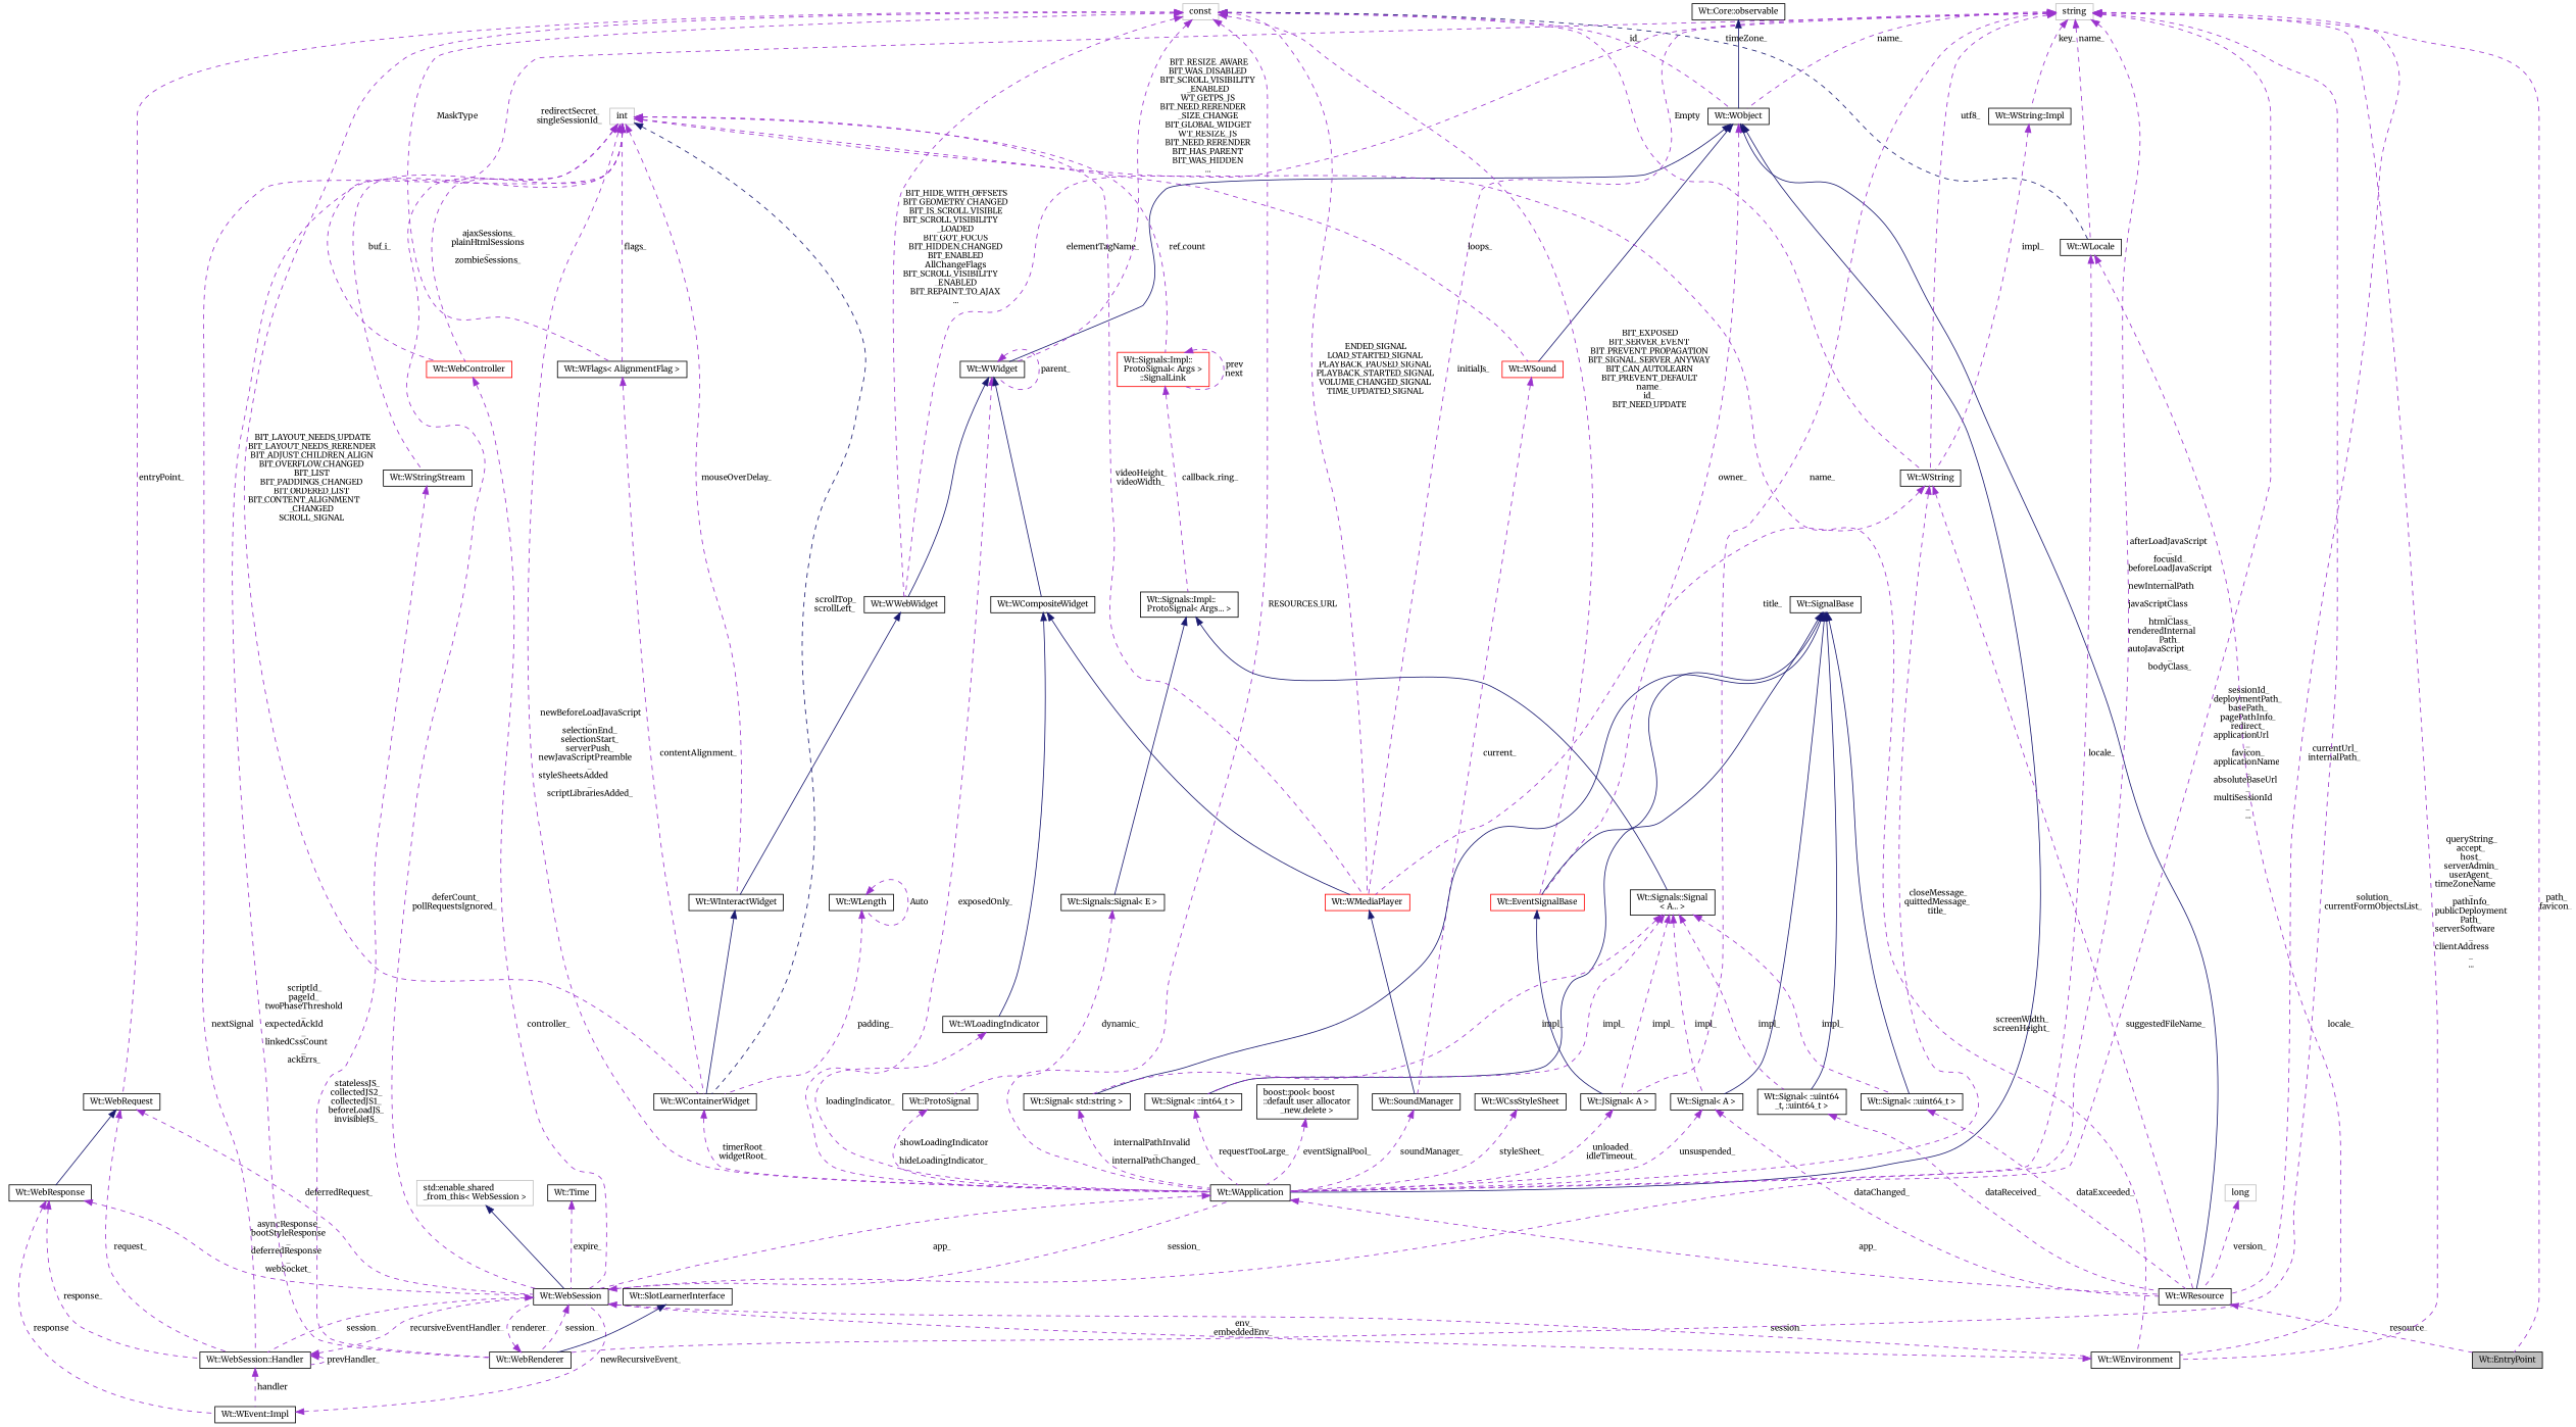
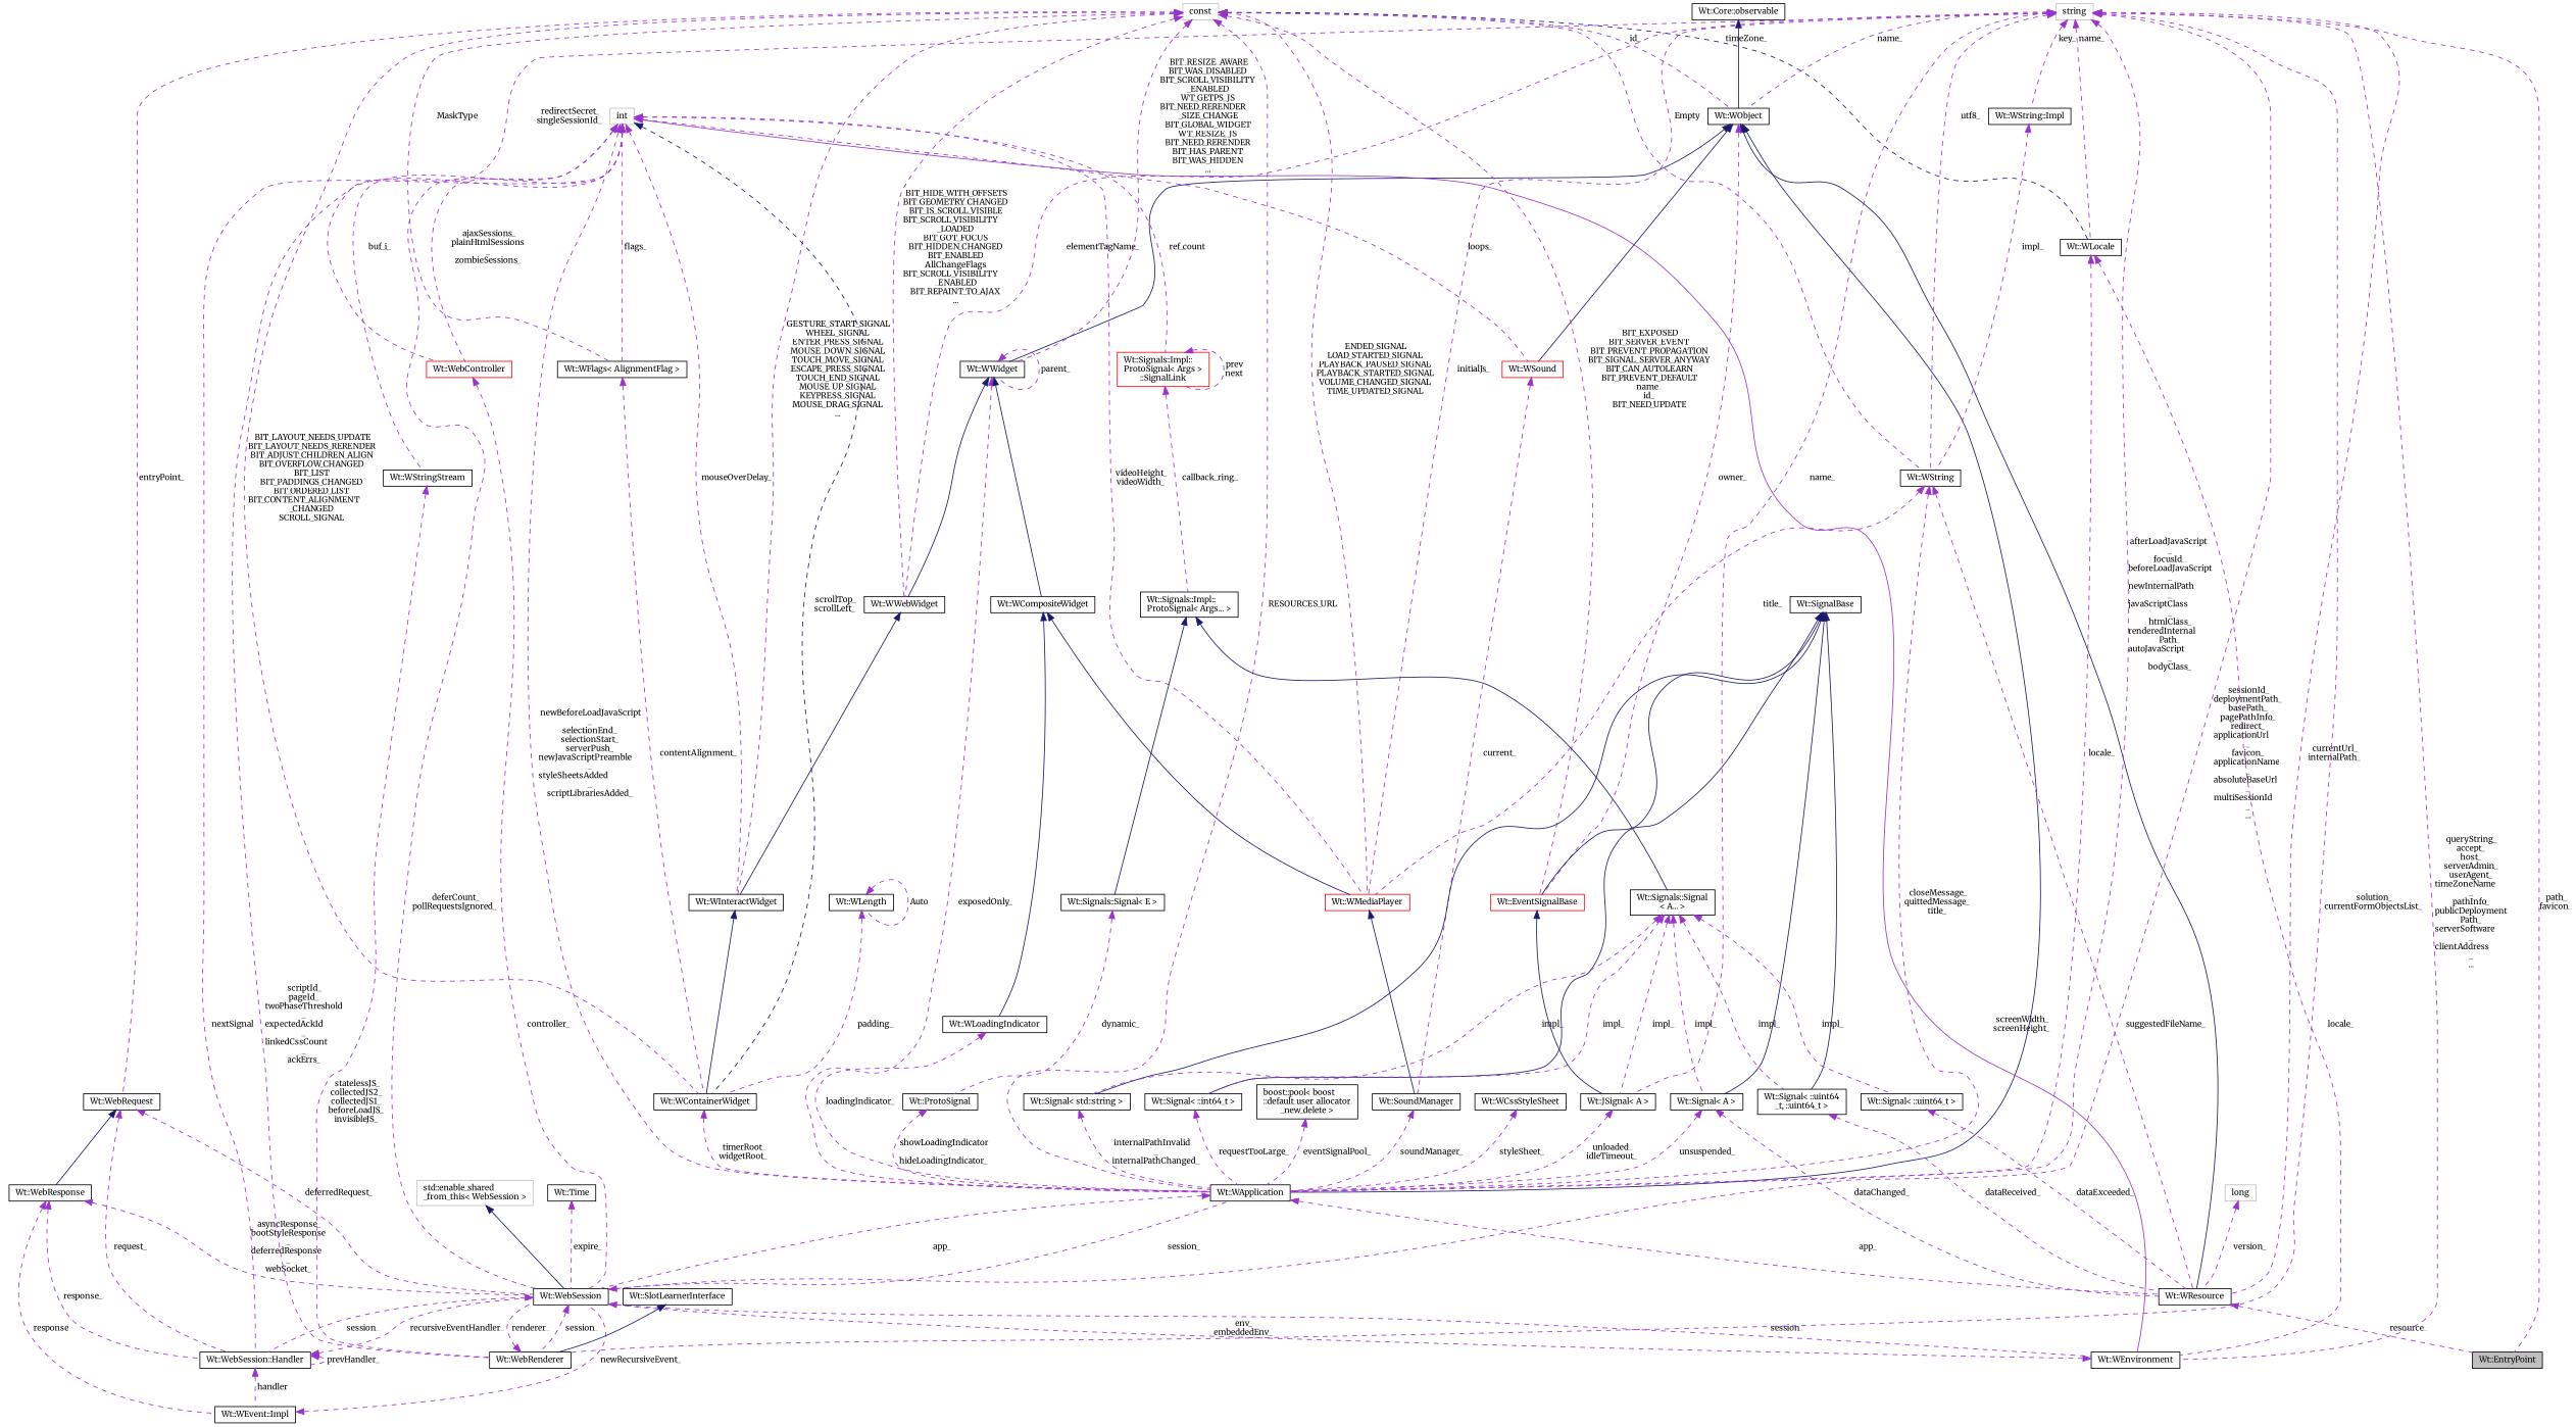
  digraph {
    fontname=Merriweather
    rankdir=TB
    node [color=black fillcolor=white fontname=Merriweather fontsize=10 shape=record style=filled]
    edge [color=darkorchid3 dir=back fontname=Merriweather fontsize=10 labelfontname=Helvetica labelfontsize=10 style=dashed]
    n1 [fillcolor=grey75 fontcolor=black height=0.2 label="Wt::EntryPoint" width=0.4]
    n2 [height=0.2 label="Wt::WResource" width=0.4]
    n3 [height=0.2 label="Wt::WObject" width=0.4]
    n4 [height=0.2 label="Wt::WApplication" width=0.4]
    n5 [height=0.2 label="Wt::WWidget" width=0.4]
    n6 [color=red height=0.2 label="Wt::EventSignalBase" width=0.4]
    n7 [color=red height=0.2 label="Wt::WSound" width=0.4]
    n8 [height=0.2 label="Wt::WebSession" width=0.4]
    n9 [height=0.2 label="Wt::WWebWidget" width=0.4]
    n10 [height=0.2 label="Wt::WCompositeWidget" width=0.4]
    n11 [height=0.2 label="Wt::JSignal\< A \>" width=0.4]
    n12 [height=0.2 label="Wt::SoundManager" width=0.4]
    n13 [height=0.2 label="Wt::Core::observable" width=0.4]
    n14 [color=grey75 height=0.2 label=string width=0.4]
    n15 [height=0.2 label="Wt::WEnvironment" width=0.4]
    n16 [height=0.2 label="Wt::WLocale" width=0.4]
    n17 [height=0.2 label="Wt::WebRenderer" width=0.4]
    n18 [color=red height=0.2 label="Wt::WebController" width=0.4]
    n19 [height=0.2 label="Wt::WString" width=0.4]
    n20 [height=0.2 label="Wt::WString::Impl" width=0.4]
    n21 [color=red height=0.2 label="Wt::WMediaPlayer" width=0.4]
    n22 [height=0.2 label="Wt::WInteractWidget" width=0.4]
    n23 [height=0.2 label="Wt::WebSession::Handler" width=0.4]
    n24 [color=grey75 height=0.2 label=const width=0.4]
    n25 [height=0.2 label="Wt::WContainerWidget" width=0.4]
    n26 [height=0.2 label="Wt::WFlags\< AlignmentFlag \>" width=0.4]
    n27 [height=0.2 label="Wt::WebRequest" width=0.4]
    n28 [height=0.2 label="Wt::WebResponse" width=0.4]
    n29 [height=0.2 label="Wt::Signal\< A \>" width=0.4]
    n30 [height=0.2 label="Wt::SignalBase" width=0.4]
    n31 [height=0.2 label="Wt::Signal\< std::string \>" width=0.4]
    n32 [height=0.2 label="Wt::Signal\< ::int64_t \>" width=0.4]
    n33 [height=0.2 label="Wt::Signal\< ::uint64\l_t, ::uint64_t \>" width=0.4]
    n34 [height=0.2 label="Wt::Signal\< ::uint64_t \>" width=0.4]
    n35 [height=0.2 label="Wt::Signals::Signal\l\< A... \>" width=0.4]
    n36 [height=0.2 label="Wt::Signals::Impl::\lProtoSignal\< Args... \>" width=0.4]
    n37 [height=0.2 label="Wt::Signals::Signal\< E \>" width=0.4]
    n38 [height=0.2 label="Wt::ProtoSignal" width=0.4]
    n39 [color=red height=0.2 label="Wt::Signals::Impl::\lProtoSignal\< Args \>\l::SignalLink" width=0.4]
    n40 [color=grey75 height=0.2 label=int width=0.4]
    n41 [height=0.2 label="Wt::WStringStream" width=0.4]
    n42 [height=0.2 label="Wt::WEvent::Impl" width=0.4]
    n43 [height=0.2 label="Wt::WLoadingIndicator" width=0.4]
    n44 [height=0.2 label="Wt::WLength" width=0.4]
    n45 [color=grey75 height=0.2 label="std::enable_shared\l_from_this\< WebSession \>" width=0.4]
    n46 [height=0.2 label="Wt::SlotLearnerInterface" width=0.4]
    n47 [height=0.2 label="Wt::Time" width=0.4]
    n48 [height=0.2 label="boost::pool\< boost\l::default_user_allocator\l_new_delete \>" width=0.4]
    n49 [height=0.2 label="Wt::WCssStyleSheet" width=0.4]
    n50 [color=grey75 height=0.2 label=long width=0.4]
    n2 -> n1 [label=" resource_"]
    n3 -> n2 [color=midnightblue style=solid]
    n3 -> n4 [color=midnightblue style=solid]
    n3 -> n5 [color=midnightblue style=solid]
    n3 -> n6 [label=" owner_"]
    n3 -> n7 [color=midnightblue style=solid]
    n4 -> n2 [label=" app_"]
    n4 -> n8 [label=" app_"]
    n5 -> n4 [label=" exposedOnly_"]
    n5 -> n5 [label=" parent_"]
    n5 -> n9 [color=midnightblue style=solid]
    n5 -> n10 [color=midnightblue style=solid]
    n6 -> n11 [color=midnightblue style=solid]
    n7 -> n12 [label=" current_"]
    n8 -> n4 [label=" session_"]
    n8 -> n15 [label=" session_"]
    n8 -> n17 [label=" session_"]
    n8 -> n23 [label=" session_"]
    n9 -> n22 [color=midnightblue style=solid]
    n10 -> n21 [color=midnightblue style=solid]
    n10 -> n43 [color=midnightblue style=solid]
    n11 -> n4 [label=" unloaded_\nidleTimeout_"]
    n12 -> n4 [label=" soundManager_"]
    n13 -> n3 [color=midnightblue style=solid]
    n14 -> n1 [label=" path_\nfavicon_"]
    n14 -> n2 [label=" currentUrl_\ninternalPath_"]
    n14 -> n3 [label=" name_"]
    n14 -> n4 [label=" afterLoadJavaScript\l_\nfocusId_\nbeforeLoadJavaScript\l_\nnewInternalPath\l_\njavaScriptClass\l_\nhtmlClass_\nrenderedInternal\lPath_\nautoJavaScript\l_\nbodyClass_"]
    n14 -> n8 [label=" sessionId_\ndeploymentPath_\nbasePath_\npagePathInfo_\nredirect_\napplicationUrl\l_\nfavicon_\napplicationName\l_\nabsoluteBaseUrl\l_\nmultiSessionId\l_\n..."]
    n14 -> n9 [label=" elementTagName_"]
    n14 -> n11 [label=" name_"]
    n14 -> n15 [label=" queryString_\naccept_\nhost_\nserverAdmin_\nuserAgent_\ntimeZoneName\l_\npathInfo_\npublicDeployment\lPath_\nserverSoftware\l_\nclientAddress\l_\n..."]
    n14 -> n16 [label=" name_"]
    n14 -> n17 [label=" solution_\ncurrentFormObjectsList_"]
    n14 -> n18 [label=" redirectSecret_\nsingleSessionId_"]
    n14 -> n19 [label=" utf8_"]
    n14 -> n20 [label=" key_"]
    n14 -> n21 [label=" initialJs_"]
    n15 -> n8 [label=" env_\nembeddedEnv_"]
    n16 -> n4 [label=" locale_"]
    n16 -> n15 [label=" locale_"]
    n17 -> n8 [label=" renderer_"]
    n18 -> n8 [label=" controller_"]
    n19 -> n2 [label=" suggestedFileName_"]
    n19 -> n4 [label=" closeMessage_\nquittedMessage_\ntitle_"]
    n19 -> n21 [label=" title_"]
    n20 -> n19 [label=" impl_"]
    n21 -> n12 [color=midnightblue style=solid]
    n22 -> n25 [color=midnightblue style=solid]
    n23 -> n8 [label=" recursiveEventHandler_"]
    n23 -> n23 [label=" prevHandler_"]
    n23 -> n42 [label=" handler"]
    n24 -> n3 [label=" id_"]
    n24 -> n4 [label=" RESOURCES_URL"]
    n24 -> n5 [label=" BIT_RESIZE_AWARE\nBIT_WAS_DISABLED\nBIT_SCROLL_VISIBILITY\l_ENABLED\nWT_GETPS_JS\nBIT_NEED_RERENDER\l_SIZE_CHANGE\nBIT_GLOBAL_WIDGET\nWT_RESIZE_JS\nBIT_NEED_RERENDER\nBIT_HAS_PARENT\nBIT_WAS_HIDDEN\n..."]
    n24 -> n6 [label=" BIT_EXPOSED\nBIT_SERVER_EVENT\nBIT_PREVENT_PROPAGATION\nBIT_SIGNAL_SERVER_ANYWAY\nBIT_CAN_AUTOLEARN\nBIT_PREVENT_DEFAULT\nname_\nid_\nBIT_NEED_UPDATE"]
    n24 -> n9 [label=" BIT_HIDE_WITH_OFFSETS\nBIT_GEOMETRY_CHANGED\nBIT_IS_SCROLL_VISIBLE\nBIT_SCROLL_VISIBILITY\l_LOADED\nBIT_GOT_FOCUS\nBIT_HIDDEN_CHANGED\nBIT_ENABLED\nAllChangeFlags\nBIT_SCROLL_VISIBILITY\l_ENABLED\nBIT_REPAINT_TO_AJAX\n..."]
    n24 -> n16 [color=midnightblue label=" timeZone_"]
    n24 -> n19 [label=" Empty"]
    n24 -> n21 [label=" ENDED_SIGNAL\nLOAD_STARTED_SIGNAL\nPLAYBACK_PAUSED_SIGNAL\nPLAYBACK_STARTED_SIGNAL\nVOLUME_CHANGED_SIGNAL\nTIME_UPDATED_SIGNAL"]
+   n24 -> n22 [label=" GESTURE_START_SIGNAL\nWHEEL_SIGNAL\nENTER_PRESS_SIGNAL\nMOUSE_DOWN_SIGNAL\nTOUCH_MOVE_SIGNAL\nESCAPE_PRESS_SIGNAL\nTOUCH_END_SIGNAL\nMOUSE_UP_SIGNAL\nKEYPRESS_SIGNAL\nMOUSE_DRAG_SIGNAL\n..."]
    n24 -> n25 [label=" BIT_LAYOUT_NEEDS_UPDATE\nBIT_LAYOUT_NEEDS_RERENDER\nBIT_ADJUST_CHILDREN_ALIGN\nBIT_OVERFLOW_CHANGED\nBIT_LIST\nBIT_PADDINGS_CHANGED\nBIT_ORDERED_LIST\nBIT_CONTENT_ALIGNMENT\l_CHANGED\nSCROLL_SIGNAL"]
    n24 -> n26 [label=" MaskType"]
    n24 -> n27 [label=" entryPoint_"]
    n25 -> n4 [label=" timerRoot_\nwidgetRoot_"]
    n26 -> n25 [label=" contentAlignment_"]
    n27 -> n8 [label=" deferredRequest_"]
    n27 -> n23 [label=" request_"]
    n27 -> n28 [color=midnightblue style=solid]
    n28 -> n8 [label=" asyncResponse_\nbootStyleResponse\l_\ndeferredResponse\l_\nwebSocket_"]
    n28 -> n23 [label=" response_"]
    n28 -> n42 [label=" response"]
    n29 -> n2 [label=" dataChanged_"]
    n29 -> n4 [label=" unsuspended_"]
    n30 -> n6 [color=midnightblue style=solid]
    n30 -> n29 [color=midnightblue style=solid]
    n30 -> n31 [color=midnightblue style=solid]
    n30 -> n32 [color=midnightblue style=solid]
    n30 -> n33 [color=midnightblue style=solid]
-   n30 -> n34 [color=midnightblue style=solid]
    n31 -> n4 [label=" internalPathInvalid\l_\ninternalPathChanged_"]
    n32 -> n4 [label=" requestTooLarge_"]
    n33 -> n2 [label=" dataReceived_"]
    n34 -> n2 [label=" dataExceeded_"]
    n35 -> n11 [label=" impl_"]
    n35 -> n29 [label=" impl_"]
    n35 -> n31 [label=" impl_"]
    n35 -> n32 [label=" impl_"]
    n35 -> n33 [label=" impl_"]
    n35 -> n34 [label=" impl_"]
    n36 -> n35 [color=midnightblue style=solid]
    n36 -> n37 [color=midnightblue style=solid]
    n37 -> n38 [label=" dynamic_"]
    n38 -> n4 [label=" showLoadingIndicator\l_\nhideLoadingIndicator_"]
    n39 -> n36 [label=" callback_ring_"]
    n39 -> n39 [label=" prev\nnext"]
    n40 -> n4 [label=" newBeforeLoadJavaScript\l_\nselectionEnd_\nselectionStart_\nserverPush_\nnewJavaScriptPreamble\l_\nstyleSheetsAdded\l_\nscriptLibrariesAdded_"]
    n40 -> n7 [label=" loops_"]
    n40 -> n8 [label=" deferCount_\npollRequestsIgnored_"]
-   n40 -> n15 [label=" screenWidth_\nscreenHeight_"]
+   n40 -> n15 [label=" screenWidth_\nscreenHeight_" style=solid]
    n40 -> n17 [label=" scriptId_\npageId_\ntwoPhaseThreshold\l_\nexpectedAckId\l_\nlinkedCssCount\l_\nackErrs_"]
    n40 -> n18 [label=" ajaxSessions_\nplainHtmlSessions\l_\nzombieSessions_"]
    n40 -> n21 [label=" videoHeight_\nvideoWidth_"]
    n40 -> n22 [label=" mouseOverDelay_"]
    n40 -> n23 [label=" nextSignal"]
    n40 -> n25 [color=midnightblue label=" scrollTop_\nscrollLeft_"]
    n40 -> n26 [label=" flags_"]
    n40 -> n39 [label=" ref_count"]
    n40 -> n41 [label=" buf_i_"]
    n41 -> n17 [label=" statelessJS_\ncollectedJS2_\ncollectedJS1_\nbeforeLoadJS_\ninvisibleJS_"]
    n42 -> n8 [label=" newRecursiveEvent_"]
    n43 -> n4 [label=" loadingIndicator_"]
    n44 -> n25 [label=" padding_"]
    n44 -> n44 [label=" Auto"]
    n45 -> n8 [color=midnightblue style=solid]
    n46 -> n17 [color=midnightblue style=solid]
    n47 -> n8 [label=" expire_"]
    n48 -> n4 [label=" eventSignalPool_"]
    n49 -> n4 [label=" styleSheet_"]
    n50 -> n2 [label=" version_"]
  }
